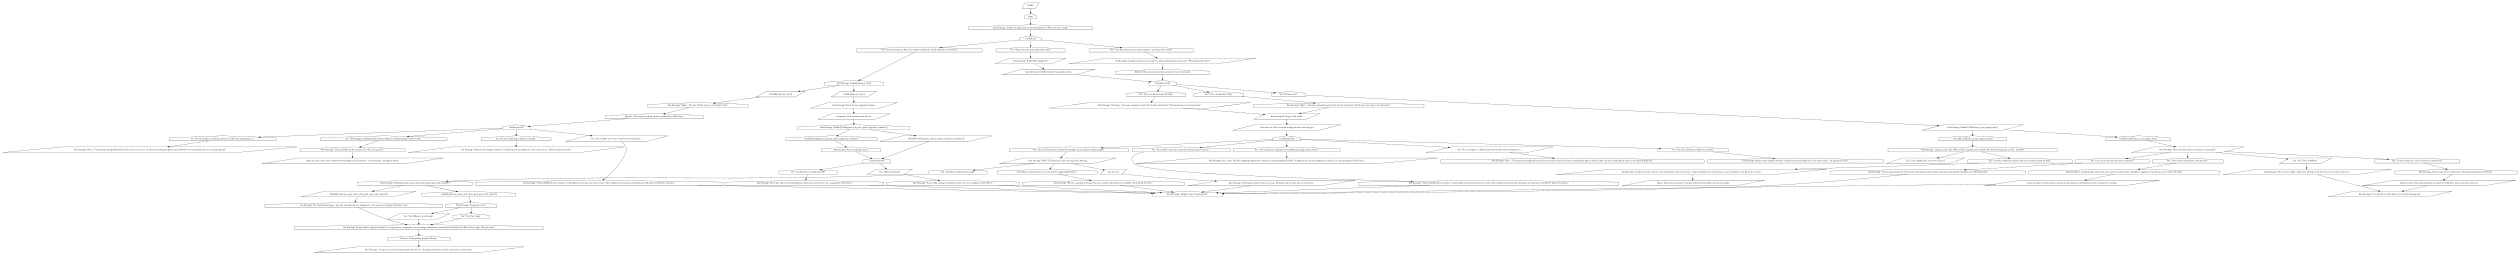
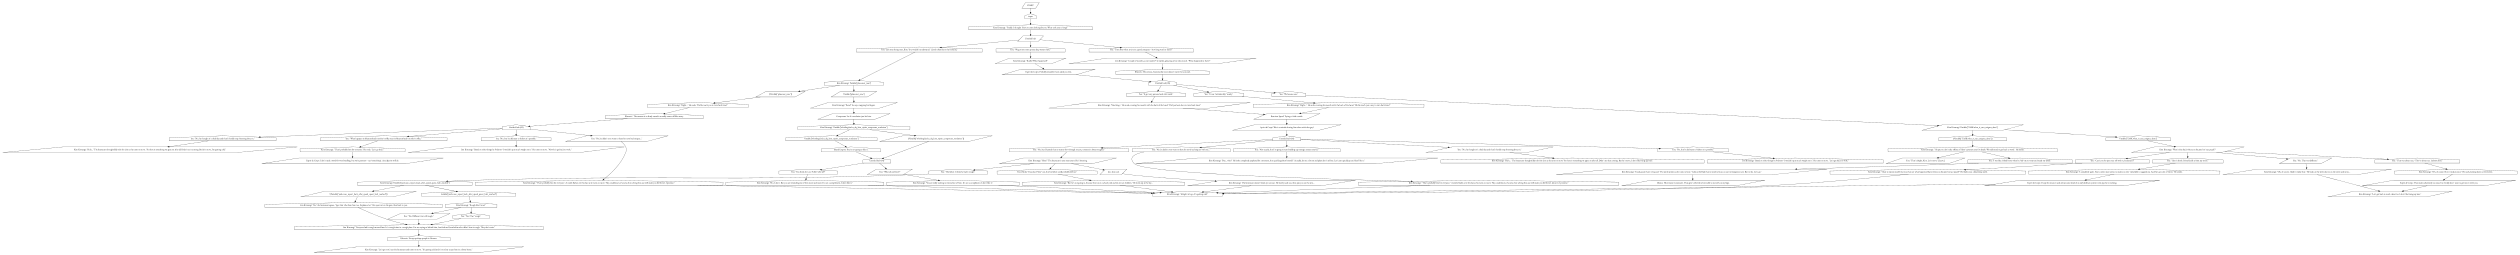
  digraph {
    fontname="EB Garamond"
    node [fontname="EB Garamond" shape=house]
    edge [fontname="EB Garamond"]
    n1 [label=START shape=parallelogram]
    n2 [label=input]
    n3 [label="Kim Kitsuragi: \"Finally. I thought I have to come looking for you. What took you so long?\""]
-   n4 [label="Untitled hub"]
+   n4 [label="Untitled hub" shape=parallelogram]
    n5 [label="Kim Kitsuragi: \"Huh...\" The lieutenant thoughtfully rubs his chin as he turns to move \"So there is something we agree on after all. Didn't see that coming. But let's move, I don't like being up here.\""]
    n6 [label="Rhetoric: The sarcasm is so finely tuned it actually comes off like worry."]
    n7 [label="Untitled hub (02)"]
    n8 [label="You: \"No, he didn't even want to share his novel techniques...\"" shape=parallelogram]
    n9 [label="You: \"What happens in Measurehead's mother's office stays in Measurehead's mother's office.\""]
    n10 [label="You: \"No, but he did seem to believe it's possible.\""]
    n11 [label="You: \"No, he thought it's a bad idea and that I should stop obsessing about it.\""]
    n12 [label="Kim Kitsuragi: \"Really? What happened?\"" shape=parallelogram]
    n13 [label="Esprit de Corps: Probably shouldn't have asked you this." shape=parallelogram]
    n14 [label="Untitled hub (03)"]
    n15 [label="Kim Kitsuragi: \"Couple of months, a year maybe?\" he replies, glancing at his wrist-watch. \"What happened in there?\"" shape=parallelogram]
    n16 [label="Rhetoric: His serious, business-like tone doesn't waiver for a second."]
    n17 [label="You: \"You think he's our *killer* after all?\""]
    n18 [label="Kim Kitsuragi: \"No, I don't. But you are reminding me of him more and more. It's not a compliment, I don't like it.\""]
    n19 [label="Kim Kitsuragi: \"Alright, let's go. It's getting cold.\""]
    n20 [label="Rhetoric: Except perhaps people in Ozonne."]
    n21 [label="Kim Kitsuragi: \"Let's go now,\" says the lieutenant and turns to move. \"It's getting cold and it's too late to put him in a foster home.\"" shape=parallelogram]
    n22 [label="Kim Kitsuragi: \"Oh, of course. Now it makes sense.\" He nods, looking down at the lorries."]
    n23 [label="Esprit de Corps: That makes absolutely no sense, but I really don't want to get into it with you." shape=parallelogram]
    n24 [label="Kim Kitsuragi: \"Let's get back to work, detective. I don't like being up here.\"" shape=parallelogram]
    n25 [label="You: \"His father. I think he had it rough.\""]
    n26 [label="Kim Kitsuragi: Variable[\"yard.cuno_report_back_after_speed_quest_hub_reached\"]"]
    n27 [label="Variable[\"yard.cuno_report_back_after_speed_quest_hub_reached\"]"]
    n28 [label="!(Variable[\"yard.cuno_report_back_after_speed_quest_hub_reached\"])" shape=parallelogram]
    n29 [label="You: \"Not *that* rough.\""]
    n30 [label="Kim Kitsuragi: \"Everyone had it rough around here. It's a rough time in a rough place. I'm not trying to belittle him, but find me Revacholian who didn't have it rough. They don't exist.\""]
    n31 [label="Kim Kitsuragi: \"René!\" he says, snapping his fingers." shape=parallelogram]
    n32 [label="Composure: As if a revelation just hit him." shape=parallelogram]
    n33 [label="Kim Kitsuragi: Variable[\"whirling.fascha_dq_kim_rejoin_composure_revelation\"]"]
    n34 [label="Kim Kitsuragi: \"That's probably best for everyone.\" He nods. \"Let's go then.\""]
    n35 [label="Esprit de Corps: I don't need a word-for-word retelling, but we're partners -- say *something*. An adjective will do." shape=parallelogram]
    n36 [label="You: \"I don't think I should talk to him any more.\""]
    n37 [label="Kim Kitsuragi: \"I completely agree. Your current state seems to make you very vulnerable to suggestions. And he's got a lot of them.\" He smiles."]
    n38 [label="Esprit de Corps: I hope he means it and at least some kind of an early defence system in his psyche is working." shape=parallelogram]
    n39 [label="You: \"No, he thought it's a bad idea and that I should stop obsessing about it.\"" shape=parallelogram]
    n40 [label="You: \"No, he didn't even want to share his novel techniques with me...\""]
    n41 [label="Kim Kitsuragi: \"That's probably best for everyone.\" A smirk flashes over his face as his turns to move. \"My condolences of course, but solving this case will make you feel better. about it. I promise.\""]
    n42 [label="You: \"It was *unbelievably* manly.\""]
    n43 [label="Kim Kitsuragi: \"Right...\" He nods, covering his mouth with the back of the hand. \"Did he teach you a way to turn back time?\""]
    n44 [label="Reaction Speed: Trying to hide a smile." shape=parallelogram]
    n45 [label="You: \"We became one.\""]
    n46 [label="Kim Kitsuragi: Variable[\"TASK.what_is_race_enigma_done\"]" shape=parallelogram]
    n47 [label="Variable[\"TASK.what_is_race_enigma_done\"]"]
    n48 [label="!(Variable[\"TASK.what_is_race_enigma_done\"])"]
    n49 [label="Kim Kitsuragi: \"That's probably best for everyone.\" A smirk flashes over his face as he turns to move. \"My condolences of course, but solving this case will make you feel better. I promise.\""]
    n50 [label="You: \"That was about race. *This* is about sex. I admire him.\""]
    n51 [label="You: \"No, but he did seem to believe it is possible.\""]
    n52 [label="Kim Kitsuragi: \"Based on other things he *believes* I wouldn't put much weight on it.\" He turns to move. \"Let's get back to work.\""]
    n53 [label="Kim Kitsuragi: \"Shocking...\" He nods, covering his mouth with the back of the hand. \"Did you learn how to turn back time?\"" shape=parallelogram]
    n54 [label="Esprit de Corps: Was it a mistake leaving him alone with that guy?" shape=parallelogram]
    n55 [label="Kim Kitsuragi: \"But he's not going to, because this is not a school yard and we are not children.\" He looks up at the sky..."]
    n56 [label="You: \"No. Different, but still rough.\"" shape=parallelogram]
    n57 [label="You: \"What about René?\"" shape=parallelogram]
    n58 [label="Kim Kitsuragi: \"You are really starting to remind me of him. It's not a compliment. I don't like it.\""]
    n59 [label="Kim Kitsuragi: \"Huh...\" The lieutenant thoughtfully rubs his chin as he turns to move. \"So there is something we agree on after all. Didn't see it coming. But let's move, I'm getting cold.\"" shape=parallelogram]
    n60 [label="You: \"No. That was different.\"" shape=parallelogram]
    n61 [label="Kim Kitsuragi: \"Oh, of course. I didn't realize that.\" He looks at the lorries down on the street and turns..." shape=parallelogram]
    n62 [label="Kim Kitsuragi: \"But... why?\" He looks completely perplexed for a moment, but quickly gathers himself. \"Actually, do me a favour and please don't tell me. Let's just quickly go and that'll be it.\"" shape=parallelogram]
    n63 [label="Inland Empire: You're not going to like it."]
    n64 [label="Untitled hub (04)"]
    n65 [label="You: \"It got very personal and a bit weird.\""]
    n66 [label="You: \"Just men being men, Kim. You wouldn't understand.\" (Look solemnly to the horizon.)"]
    n67 [label="You: \"Time flies when you're in a good company -- how long was I in there?\""]
    n68 [label="You: \"We got into some pretty deep waters there.\""]
    n69 [label="Kim Kitsuragi: Variable[\"plaza.met_rene\"]"]
    n70 [label="Variable[\"plaza.met_rene\"]" shape=parallelogram]
    n71 [label="!(Variable[\"plaza.met_rene\"])" shape=parallelogram]
    n72 [label="Kim Kitsuragi: \"Right...\" He nods. \"Did he teach you to turn back time?\""]
    n73 [label="You: \"I was like a blind horse when he *led* me to water and made me drink.\""]
    n74 [label="Kim Kitsuragi: \"Good good, that's very good.\" The smile persists as he turns to leave. \"I almost feel bad that we need to focus on our investigation now. But we do. Let's go.\"" shape=parallelogram]
    n75 [label="Drama: His remorse is insincere. That gent's relieved to beest able to moveth on my liege." shape=parallelogram]
    n76 [label="Kim Kitsuragi: \"Rough like Cuno?\""]
    n77 [label="Kim Kitsuragi: \"Yes,\" the lieutenant agrees, \"I got that vibe from him too. Explains a lot.\" His eyes turn to the gate, then back to you."]
    n78 [label="Kim Kitsuragi: \"Based on other things he *believes* I wouldn't put much weight on it.\" He turns to move. \"Now let's get back to work.\"" shape=parallelogram]
    n79 [label="You: \"Not exactly, but I'm going to start building up strategic semen reserves.\""]
    n80 [label="Variable[\"whirling.fascha_dq_kim_rejoin_composure_revelation\"]"]
    n81 [label="!(Variable[\"whirling.fascha_dq_kim_rejoin_composure_revelation\"])" shape=parallelogram]
    n82 [label="Untitled hub (05)"]
    n83 [label="You: \"No, but I learned that no matter how though you are, someone's always tougher.\""]
    n84 [label="Kim Kitsuragi: \"Him?\" The lieutenant's eyes meet yours. He's listening." shape=parallelogram]
    n85 [label="You: Just nod." shape=parallelogram]
    n86 [label="You: (Nod.) \"I knocked *him* out, but his father could probably kill me.\""]
    n87 [label="Kim Kitsuragi: The lieutenant doesn't break eye contact. He slowly nods too, then pats you on the arm..." shape=parallelogram]
    n88 [label="Kim Kitsuragi: \"I hope you don't take offence if I don't pressure you for details. We really need to get back to work.\" He smiles."]
    n89 [label="You: \"That's alright, Kim. Let's move.\" [Leave.]" shape=parallelogram]
    n90 [label="Kim Kitsuragi: \"Wasn't that back when you became his 'race pupil'?\"" shape=parallelogram]
    n91 [label="You: \"Can't you for just once roll with it, lieutenant?\""]
    n92 [label="Kim Kitsuragi: \"I hate to repeat myself, but was that not what happened back when you became his race pupil?\" He flashes you a disarming smile."]
    n1 -> n2
    n2 -> n3
    n3 -> n4
    n4 -> n66
    n4 -> n67
    n4 -> n68
    n6 -> n7
    n7 -> n8
    n7 -> n9
    n7 -> n10
    n7 -> n11
    n8 -> n49
    n9 -> n34
    n10 -> n78
    n11 -> n59
    n12 -> n13
    n13 -> n14
    n14 -> n42
    n14 -> n45
    n14 -> n65
    n15 -> n16
    n16 -> n14
    n17 -> n18
    n18 -> n19
    n20 -> n21
    n22 -> n23
    n23 -> n24
    n25 -> n26
    n26 -> n27
    n26 -> n28
    n27 -> n76
    n28 -> n77
    n29 -> n30
    n30 -> n20
    n31 -> n32
    n32 -> n33
    n33 -> n80
    n33 -> n81
    n34 -> n35
    n36 -> n37
    n37 -> n38
    n38 -> n19
    n39 -> n5
    n40 -> n41
    n41 -> n19
    n42 -> n43
    n43 -> n44
    n44 -> n54
    n45 -> n46
    n46 -> n47
    n46 -> n48
    n47 -> n90
    n48 -> n88
    n49 -> n19
    n50 -> n22
    n51 -> n52
    n53 -> n44
    n54 -> n82
    n55 -> n19
    n56 -> n30
    n57 -> n58
    n58 -> n19
    n60 -> n61
    n61 -> n24
    n63 -> n64
    n64 -> n17
    n64 -> n57
    n65 -> n53
    n66 -> n69
    n67 -> n15
    n68 -> n12
    n69 -> n70
    n69 -> n71
    n70 -> n31
    n71 -> n72
    n72 -> n6
    n73 -> n74
    n74 -> n75
    n76 -> n29
    n76 -> n56
    n77 -> n30
    n79 -> n62
    n80 -> n63
    n81 -> n64
    n82 -> n39
    n82 -> n40
    n82 -> n51
    n82 -> n79
    n82 -> n83
    n83 -> n84
    n84 -> n25
    n84 -> n85
    n84 -> n86
    n85 -> n87
    n86 -> n55
    n87 -> n19
    n88 -> n73
    n88 -> n89
    n90 -> n36
    n90 -> n50
    n90 -> n60
    n90 -> n91
    n91 -> n92
    n92 -> n19
  }
